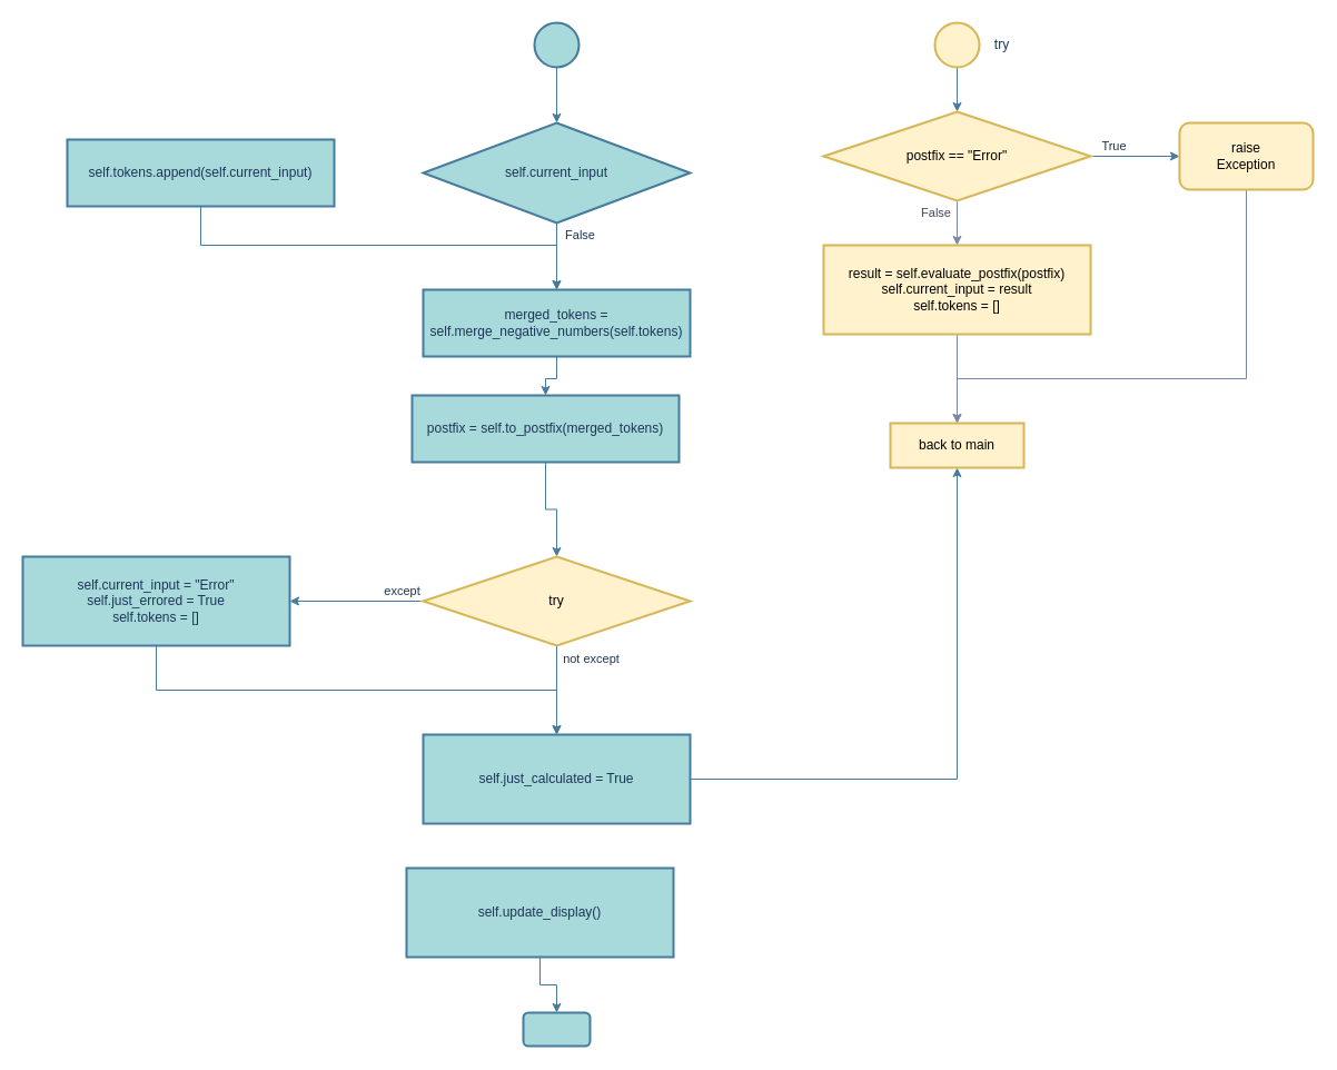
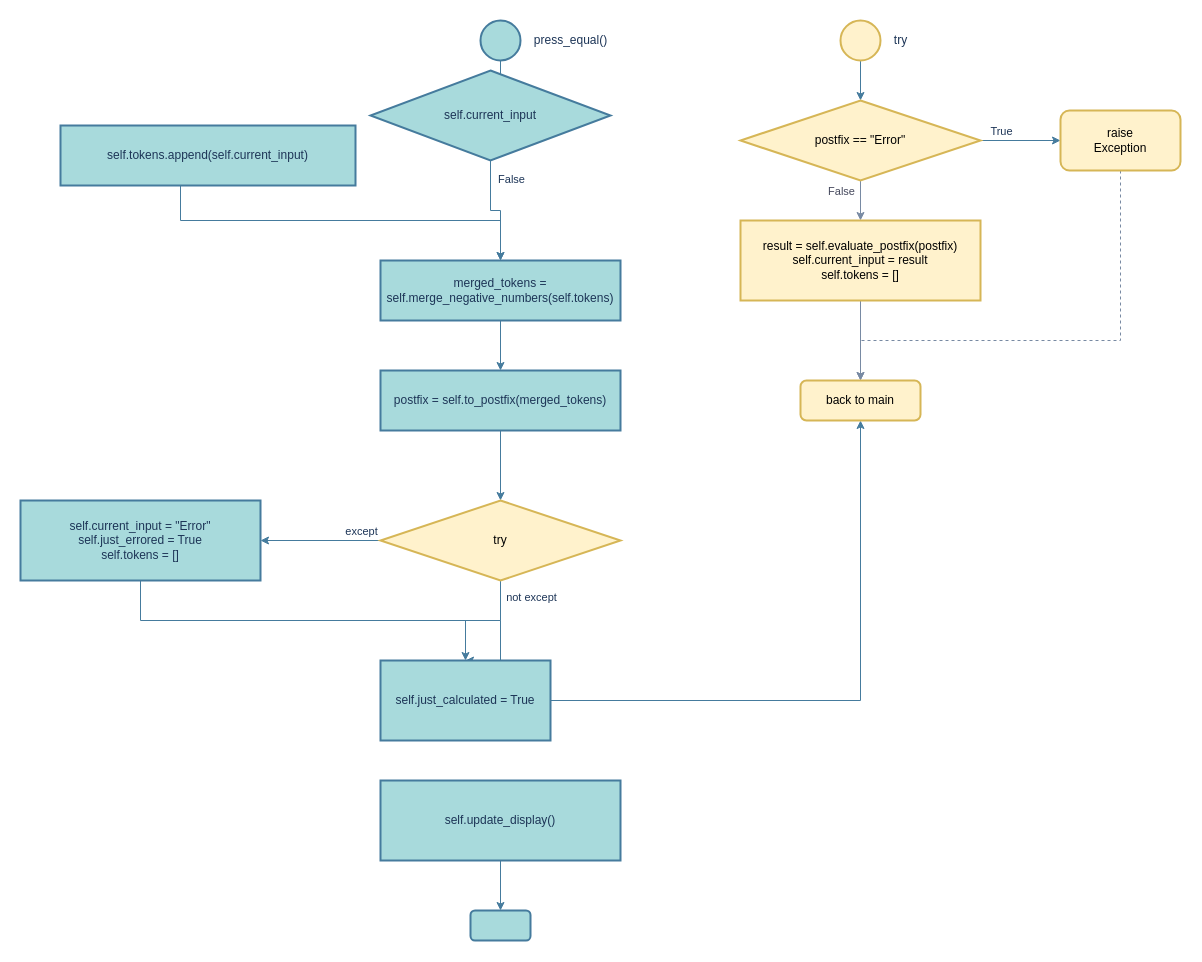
  <mxCell id="0" />
  <mxCell id="1" parent="0" />
  <mxCell id="2" value="" style="edgeStyle=orthogonalEdgeStyle;rounded=0;orthogonalLoop=1;jettySize=auto;html=1;labelBackgroundColor=none;strokeColor=#457B9D;fontColor=default;" edge="1" parent="1" source="3" target="6"><mxGeometry relative="1" as="geometry" /></mxCell>
  <mxCell id="3" value="" style="strokeWidth=2;html=1;shape=mxgraph.flowchart.start_2;whiteSpace=wrap;labelBackgroundColor=none;fillColor=#A8DADC;strokeColor=#457B9D;fontColor=#1D3557;" vertex="1" parent="1"><mxGeometry x="480" y="20" width="40" height="40" as="geometry" /></mxCell>
  <mxCell id="4" value="" style="edgeStyle=orthogonalEdgeStyle;rounded=0;orthogonalLoop=1;jettySize=auto;html=1;strokeColor=#457B9D;fontColor=#1D3557;fillColor=#A8DADC;" edge="1" parent="1" source="6" target="11"><mxGeometry relative="1" as="geometry" /></mxCell>
  <mxCell id="5" value="False" style="edgeLabel;html=1;align=center;verticalAlign=middle;resizable=0;points=[];strokeColor=#457B9D;fontColor=#1D3557;fillColor=#A8DADC;" vertex="1" connectable="0" parent="4"><mxGeometry x="-0.668" y="1" relative="1" as="geometry"><mxPoint x="19" as="offset" /></mxGeometry></mxCell>
- <mxCell id="6" value="self.current_input" style="rhombus;whiteSpace=wrap;html=1;strokeWidth=2;labelBackgroundColor=none;fillColor=#A8DADC;strokeColor=#457B9D;fontColor=#1D3557;" vertex="1" parent="1"><mxGeometry x="380" y="110" width="240" height="90" as="geometry" /></mxCell>
+ <mxCell id="6" value="self.current_input" style="rhombus;whiteSpace=wrap;html=1;strokeWidth=2;labelBackgroundColor=none;fillColor=#A8DADC;strokeColor=#457B9D;fontColor=#1D3557;" vertex="1" parent="1"><mxGeometry x="370" y="70" width="240" height="90" as="geometry" /></mxCell>
+ <mxCell id="7" value="press_equal()" style="text;html=1;align=center;verticalAlign=middle;resizable=0;points=[];autosize=1;strokeColor=none;fillColor=none;fontColor=#1D3557;" vertex="1" parent="1"><mxGeometry x="520" y="25" width="100" height="30" as="geometry" /></mxCell>
  <mxCell id="8" style="edgeStyle=orthogonalEdgeStyle;rounded=0;orthogonalLoop=1;jettySize=auto;html=1;entryX=0.5;entryY=0;entryDx=0;entryDy=0;strokeColor=#457B9D;fontColor=#1D3557;fillColor=#A8DADC;" edge="1" parent="1" source="9" target="11"><mxGeometry relative="1" as="geometry"><Array as="points"><mxPoint x="180" y="220" /><mxPoint x="500" y="220" /></Array></mxGeometry></mxCell>
- <mxCell id="9" value="self.tokens.append&lt;span style=&quot;background-color: transparent; color: light-dark(rgb(29, 53, 87), rgb(176, 196, 226));&quot;&gt;(self.current_input)&lt;/span&gt;" style="whiteSpace=wrap;html=1;fillColor=#A8DADC;strokeColor=#457B9D;fontColor=#1D3557;strokeWidth=2;labelBackgroundColor=none;" vertex="1" parent="1"><mxGeometry x="60" y="125" width="240" height="60" as="geometry" /></mxCell>
+ <mxCell id="9" value="self.tokens.append&lt;span style=&quot;background-color: transparent; color: light-dark(rgb(29, 53, 87), rgb(176, 196, 226));&quot;&gt;(self.current_input)&lt;/span&gt;" style="whiteSpace=wrap;html=1;fillColor=#A8DADC;strokeColor=#457B9D;fontColor=#1D3557;strokeWidth=2;labelBackgroundColor=none;" vertex="1" parent="1"><mxGeometry x="60" y="125" width="295" height="60" as="geometry" /></mxCell>
  <mxCell id="10" value="" style="edgeStyle=orthogonalEdgeStyle;rounded=0;orthogonalLoop=1;jettySize=auto;html=1;strokeColor=#457B9D;fontColor=#1D3557;fillColor=#A8DADC;" edge="1" parent="1" source="11" target="13"><mxGeometry relative="1" as="geometry" /></mxCell>
  <mxCell id="11" value="merged_tokens = self.merge_negative_numbers(self.tokens)" style="whiteSpace=wrap;html=1;fillColor=#A8DADC;strokeColor=#457B9D;fontColor=#1D3557;strokeWidth=2;labelBackgroundColor=none;" vertex="1" parent="1"><mxGeometry x="380" y="260" width="240" height="60" as="geometry" /></mxCell>
  <mxCell id="12" value="" style="edgeStyle=orthogonalEdgeStyle;rounded=0;orthogonalLoop=1;jettySize=auto;html=1;strokeColor=#457B9D;fontColor=#1D3557;fillColor=#A8DADC;" edge="1" parent="1" source="13" target="18"><mxGeometry relative="1" as="geometry" /></mxCell>
- <mxCell id="13" value="postfix = self.to_postfix(merged_tokens)" style="whiteSpace=wrap;html=1;fillColor=#A8DADC;strokeColor=#457B9D;fontColor=#1D3557;strokeWidth=2;labelBackgroundColor=none;" vertex="1" parent="1"><mxGeometry x="370" y="355" width="240" height="60" as="geometry" /></mxCell>
+ <mxCell id="13" value="postfix = self.to_postfix(merged_tokens)" style="whiteSpace=wrap;html=1;fillColor=#A8DADC;strokeColor=#457B9D;fontColor=#1D3557;strokeWidth=2;labelBackgroundColor=none;" vertex="1" parent="1"><mxGeometry x="380" y="370" width="240" height="60" as="geometry" /></mxCell>
  <mxCell id="14" value="" style="edgeStyle=orthogonalEdgeStyle;rounded=0;orthogonalLoop=1;jettySize=auto;html=1;strokeColor=#457B9D;fontColor=#1D3557;fillColor=#A8DADC;" edge="1" parent="1" source="18" target="20"><mxGeometry relative="1" as="geometry" /></mxCell>
  <mxCell id="15" value="except" style="edgeLabel;html=1;align=center;verticalAlign=middle;resizable=0;points=[];strokeColor=#457B9D;fontColor=#1D3557;fillColor=#A8DADC;" vertex="1" connectable="0" parent="14"><mxGeometry x="-0.306" y="-3" relative="1" as="geometry"><mxPoint x="22" y="-7" as="offset" /></mxGeometry></mxCell>
  <mxCell id="16" value="" style="edgeStyle=orthogonalEdgeStyle;rounded=0;orthogonalLoop=1;jettySize=auto;html=1;strokeColor=#457B9D;fontColor=#1D3557;fillColor=#A8DADC;" edge="1" parent="1" source="18" target="22"><mxGeometry relative="1" as="geometry" /></mxCell>
  <mxCell id="17" value="not except" style="edgeLabel;html=1;align=center;verticalAlign=middle;resizable=0;points=[];strokeColor=#457B9D;fontColor=#1D3557;fillColor=#A8DADC;" vertex="1" connectable="0" parent="16"><mxGeometry x="-0.679" y="-1" relative="1" as="geometry"><mxPoint x="31" y="-2" as="offset" /></mxGeometry></mxCell>
  <mxCell id="18" value="try" style="rhombus;whiteSpace=wrap;html=1;fillColor=#fff2cc;strokeColor=#d6b656;strokeWidth=2;labelBackgroundColor=none;" vertex="1" parent="1"><mxGeometry x="380" y="500" width="240" height="80" as="geometry" /></mxCell>
  <mxCell id="19" style="edgeStyle=orthogonalEdgeStyle;rounded=0;orthogonalLoop=1;jettySize=auto;html=1;entryX=0.5;entryY=0;entryDx=0;entryDy=0;strokeColor=#457B9D;fontColor=#1D3557;fillColor=#A8DADC;" edge="1" parent="1" source="20" target="22"><mxGeometry relative="1" as="geometry"><Array as="points"><mxPoint x="140" y="620" /><mxPoint x="500" y="620" /></Array></mxGeometry></mxCell>
  <mxCell id="20" value="self.current_input = &quot;Error&quot;&lt;div&gt;self.just_errored = True&lt;/div&gt;&lt;div&gt;self.tokens = []&lt;/div&gt;" style="whiteSpace=wrap;html=1;fillColor=#A8DADC;strokeColor=#457B9D;fontColor=#1D3557;strokeWidth=2;labelBackgroundColor=none;" vertex="1" parent="1"><mxGeometry x="20" y="500" width="240" height="80" as="geometry" /></mxCell>
  <mxCell id="21" value="" style="edgeStyle=orthogonalEdgeStyle;rounded=0;orthogonalLoop=1;jettySize=auto;html=1;strokeColor=#457B9D;fontColor=#1D3557;fillColor=#A8DADC;" edge="1" parent="1" source="22" target="38"><mxGeometry relative="1" as="geometry" /></mxCell>
- <mxCell id="22" value="self.just_calculated = True" style="whiteSpace=wrap;html=1;fillColor=#A8DADC;strokeColor=#457B9D;fontColor=#1D3557;strokeWidth=2;labelBackgroundColor=none;" vertex="1" parent="1"><mxGeometry x="380" y="660" width="240" height="80" as="geometry" /></mxCell>
+ <mxCell id="22" value="self.just_calculated = True" style="whiteSpace=wrap;html=1;fillColor=#A8DADC;strokeColor=#457B9D;fontColor=#1D3557;strokeWidth=2;labelBackgroundColor=none;" vertex="1" parent="1"><mxGeometry x="380" y="660" width="170" height="80" as="geometry" /></mxCell>
  <mxCell id="23" value="" style="edgeStyle=orthogonalEdgeStyle;rounded=0;orthogonalLoop=1;jettySize=auto;html=1;strokeColor=#457B9D;fontColor=#1D3557;fillColor=#A8DADC;" edge="1" parent="1" source="24" target="25"><mxGeometry relative="1" as="geometry" /></mxCell>
- <mxCell id="24" value="self.update_display()" style="whiteSpace=wrap;html=1;fillColor=#A8DADC;strokeColor=#457B9D;fontColor=#1D3557;strokeWidth=2;labelBackgroundColor=none;" vertex="1" parent="1"><mxGeometry x="365" y="780" width="240" height="80" as="geometry" /></mxCell>
+ <mxCell id="24" value="self.update_display()" style="whiteSpace=wrap;html=1;fillColor=#A8DADC;strokeColor=#457B9D;fontColor=#1D3557;strokeWidth=2;labelBackgroundColor=none;" vertex="1" parent="1"><mxGeometry x="380" y="780" width="240" height="80" as="geometry" /></mxCell>
  <mxCell id="25" value="" style="rounded=1;whiteSpace=wrap;html=1;fillColor=#A8DADC;strokeColor=#457B9D;fontColor=#1D3557;strokeWidth=2;labelBackgroundColor=none;" vertex="1" parent="1"><mxGeometry x="470" y="910" width="60" height="30" as="geometry" /></mxCell>
  <mxCell id="26" value="" style="edgeStyle=orthogonalEdgeStyle;rounded=0;orthogonalLoop=1;jettySize=auto;html=1;strokeColor=#457B9D;fontColor=#1D3557;fillColor=#A8DADC;" edge="1" parent="1" source="27" target="33"><mxGeometry relative="1" as="geometry" /></mxCell>
  <mxCell id="27" value="" style="strokeWidth=2;html=1;shape=mxgraph.flowchart.start_2;whiteSpace=wrap;strokeColor=#d6b656;fillColor=#fff2cc;" vertex="1" parent="1"><mxGeometry x="840" y="20" width="40" height="40" as="geometry" /></mxCell>
  <mxCell id="28" value="try" style="text;html=1;align=center;verticalAlign=middle;resizable=0;points=[];autosize=1;strokeColor=none;fillColor=none;fontColor=#1D3557;" vertex="1" parent="1"><mxGeometry x="880" y="25" width="40" height="30" as="geometry" /></mxCell>
  <mxCell id="29" value="" style="edgeStyle=orthogonalEdgeStyle;rounded=0;orthogonalLoop=1;jettySize=auto;html=1;strokeColor=#457B9D;fontColor=#1D3557;fillColor=#A8DADC;" edge="1" parent="1" source="33" target="35"><mxGeometry relative="1" as="geometry" /></mxCell>
  <mxCell id="30" value="True" style="edgeLabel;html=1;align=center;verticalAlign=middle;resizable=0;points=[];strokeColor=#457B9D;fontColor=#1D3557;fillColor=#A8DADC;" vertex="1" connectable="0" parent="29"><mxGeometry x="-0.604" y="-1" relative="1" as="geometry"><mxPoint x="4" y="-11" as="offset" /></mxGeometry></mxCell>
  <mxCell id="31" value="" style="edgeStyle=orthogonalEdgeStyle;rounded=0;orthogonalLoop=1;jettySize=auto;html=1;strokeColor=#788AA3;fontColor=#46495D;fillColor=#B2C9AB;" edge="1" parent="1" source="33" target="37"><mxGeometry relative="1" as="geometry" /></mxCell>
  <mxCell id="32" value="False" style="edgeLabel;html=1;align=center;verticalAlign=middle;resizable=0;points=[];strokeColor=#788AA3;fontColor=#46495D;fillColor=#B2C9AB;" vertex="1" connectable="0" parent="31"><mxGeometry x="-0.498" y="-1" relative="1" as="geometry"><mxPoint x="-19" as="offset" /></mxGeometry></mxCell>
  <mxCell id="33" value="postfix == &quot;Error&quot;" style="rhombus;whiteSpace=wrap;html=1;fillColor=#fff2cc;strokeColor=#d6b656;strokeWidth=2;" vertex="1" parent="1"><mxGeometry x="740" y="100" width="240" height="80" as="geometry" /></mxCell>
- <mxCell id="34" style="edgeStyle=orthogonalEdgeStyle;rounded=0;orthogonalLoop=1;jettySize=auto;html=1;entryX=0.5;entryY=0;entryDx=0;entryDy=0;strokeColor=#788AA3;fontColor=#46495D;fillColor=#B2C9AB;" edge="1" parent="1" source="35" target="38"><mxGeometry relative="1" as="geometry"><Array as="points"><mxPoint x="1120" y="340" /><mxPoint x="860" y="340" /></Array></mxGeometry></mxCell>
+ <mxCell id="34" style="edgeStyle=orthogonalEdgeStyle;rounded=0;orthogonalLoop=1;jettySize=auto;html=1;entryX=0.5;entryY=0;entryDx=0;entryDy=0;strokeColor=#788AA3;fontColor=#46495D;fillColor=#B2C9AB;dashed=1;" edge="1" parent="1" source="35" target="38"><mxGeometry relative="1" as="geometry"><Array as="points"><mxPoint x="1120" y="340" /><mxPoint x="860" y="340" /></Array></mxGeometry></mxCell>
  <mxCell id="35" value="raise&lt;div&gt;Exception&lt;/div&gt;" style="whiteSpace=wrap;html=1;fillColor=#fff2cc;strokeColor=#d6b656;strokeWidth=2;rounded=1;" vertex="1" parent="1"><mxGeometry x="1060" y="110" width="120" height="60" as="geometry" /></mxCell>
  <mxCell id="36" value="" style="edgeStyle=orthogonalEdgeStyle;rounded=0;orthogonalLoop=1;jettySize=auto;html=1;strokeColor=#788AA3;fontColor=#46495D;fillColor=#B2C9AB;" edge="1" parent="1" source="37" target="38"><mxGeometry relative="1" as="geometry" /></mxCell>
  <mxCell id="37" value="result = self.evaluate_postfix(postfix)&lt;div&gt;self.current_input = result&lt;/div&gt;&lt;div&gt;self.tokens = []&lt;/div&gt;" style="whiteSpace=wrap;html=1;fillColor=#fff2cc;strokeColor=#d6b656;strokeWidth=2;" vertex="1" parent="1"><mxGeometry x="740" y="220" width="240" height="80" as="geometry" /></mxCell>
- <mxCell id="38" value="back to main" style="whiteSpace=wrap;html=1;fillColor=#fff2cc;strokeColor=#d6b656;strokeWidth=2;rounded=0;" vertex="1" parent="1"><mxGeometry x="800" y="380" width="120" height="40" as="geometry" /></mxCell>
+ <mxCell id="38" value="back to main" style="rounded=1;whiteSpace=wrap;html=1;fillColor=#fff2cc;strokeColor=#d6b656;strokeWidth=2;" vertex="1" parent="1"><mxGeometry x="800" y="380" width="120" height="40" as="geometry" /></mxCell>
